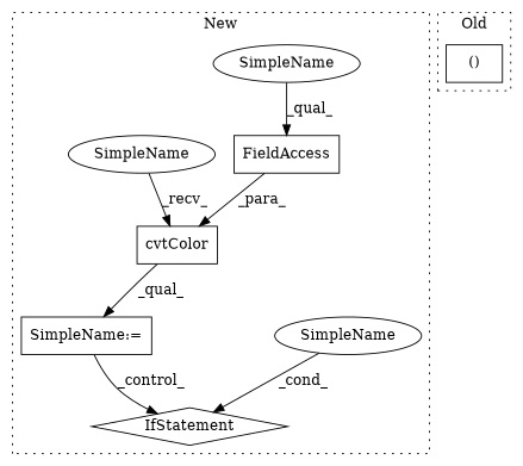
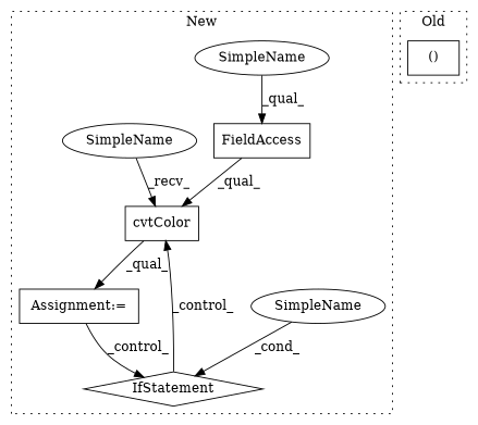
  digraph {
    node [a=42 l=3 s=6695 shape=box]
    n1 [a=32 l="9,1" label=cvtColor s="6680,6712"]
    n2 [a=22 l=17 label=FieldAccess]
-   n3 [a=7 l=1 label="SimpleName:=" s=6675]
+   n3 [a=7 l=1 label="Assignment:=" s=6675]
    n4 [label=SimpleName s=6657 shape=ellipse]
    n5 [a=25 l="4,2" label=IfStatement s="6653,6660" shape=diamond]
    n6 [label=SimpleName shape=ellipse]
    n7 [label=SimpleName s=6676 shape=ellipse]
    n8 [a=106 l=18 label="()" s=5942]
    subgraph cluster_1 {
      label=New
      style=dotted
      n1
      n2
      n3
      n4
      n5
      n6
      n7
    }
    subgraph cluster_2 {
      label=Old
      style=dotted
      n8
    }
    n1 -> n3 [label=_qual_]
-   n2 -> n1 [label=_para_]
+   n2 -> n1 [label=_qual_]
    n3 -> n5 [label=_control_]
    n4 -> n5 [label=_cond_]
+   n5 -> n1 [label=_control_]
    n6 -> n2 [label=_qual_]
    n7 -> n1 [label=_recv_]
  }
